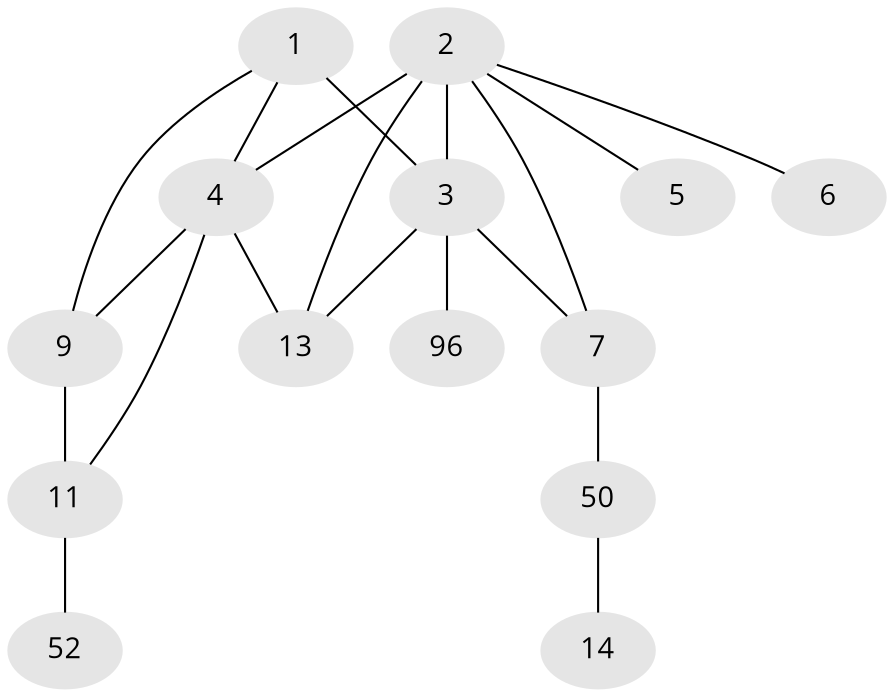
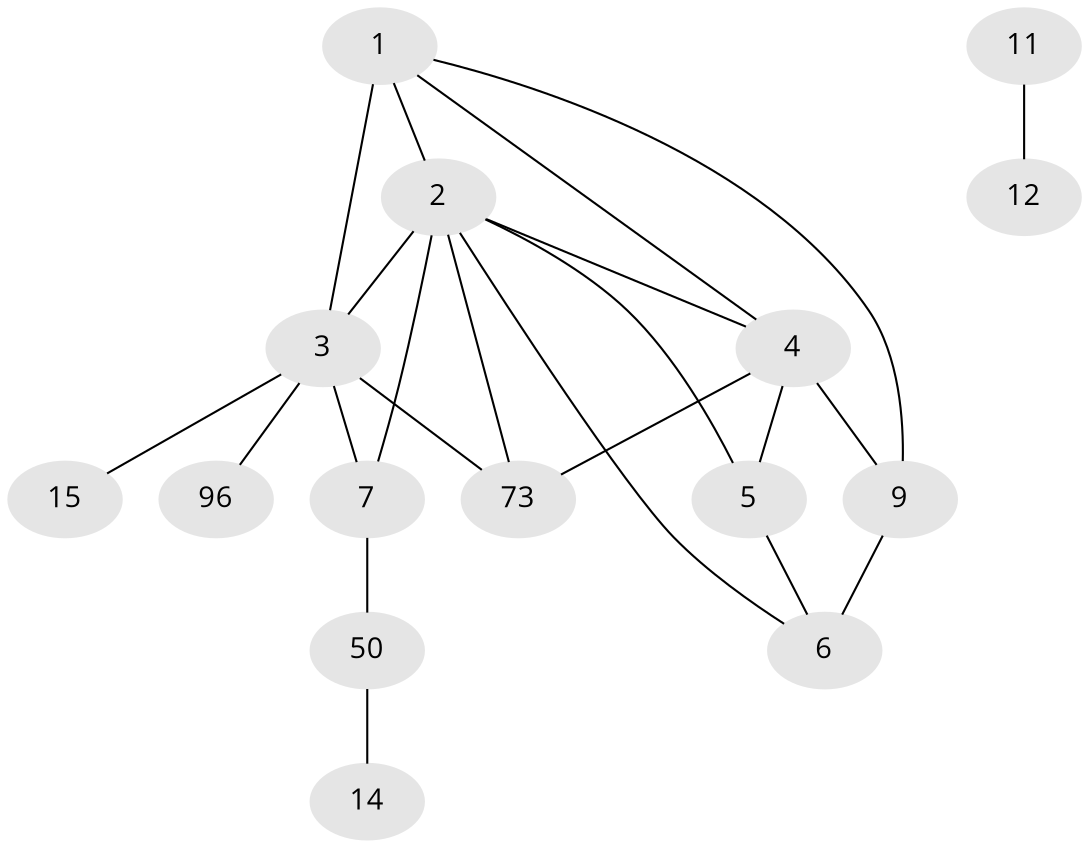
  graph {
    fontname="Open Sans"
    node [color=gray90 fontname="Open Sans" style=filled]
    edge [fontname="Open Sans" weight=1.0]
    1
    2
    3
    4
    9
    5
    6
    7
-   13
+   13 [label=73]
+   15
    n11 [label=96]
    11
    n13 [label=50]
-   12 [label=52]
+   12
    14
+   1 -- 2
    1 -- 3 [weight=3.0]
    1 -- 4
    1 -- 9
    2 -- 3 [weight=6.0]
    2 -- 4 [weight=4.0]
    2 -- 5
    2 -- 6
    2 -- 7 [weight=3.0]
    2 -- 13 [weight=2.0]
    3 -- 7 [weight=2.0]
    3 -- 13
+   3 -- 15
    3 -- n11
    4 -- 9
    4 -- 13
-   4 -- 11
-   9 -- 11 [weight=2.0]
+   4 -- 5
+   9 -- 6 [weight=2.0]
+   5 -- 6
    7 -- n13
    11 -- 12
    n13 -- 14
  }
